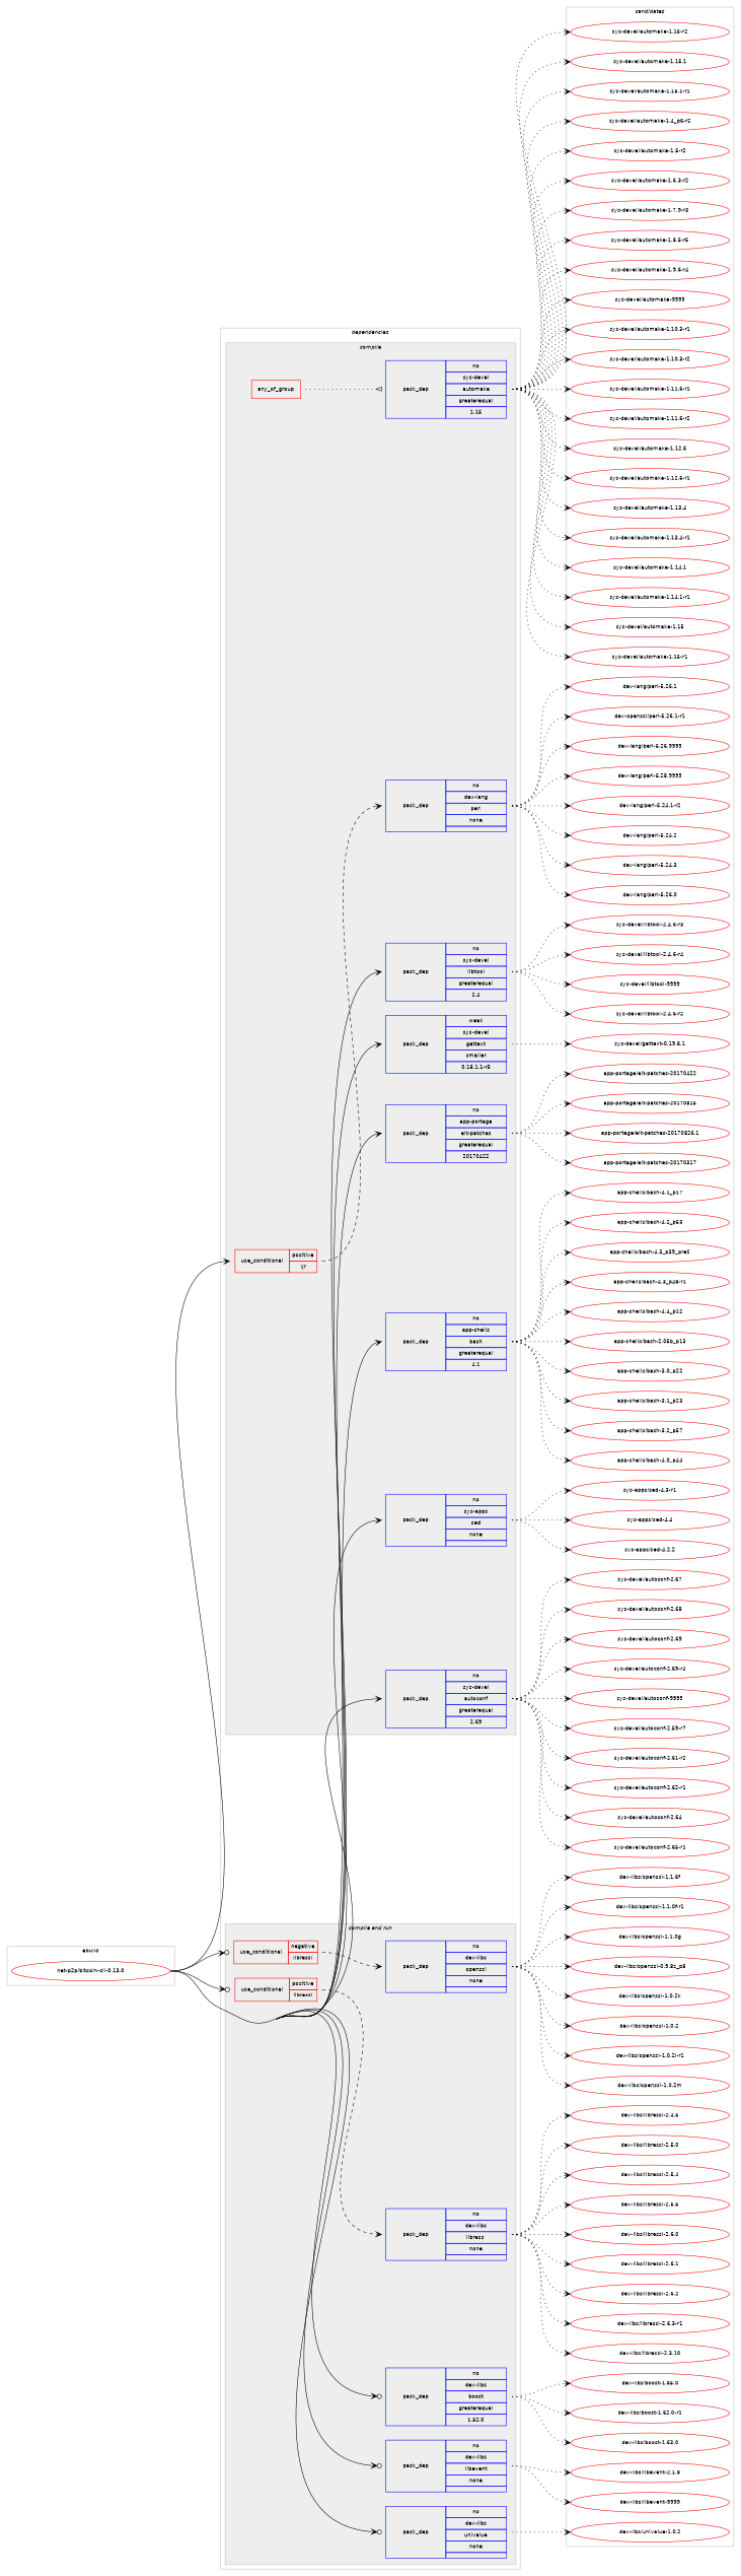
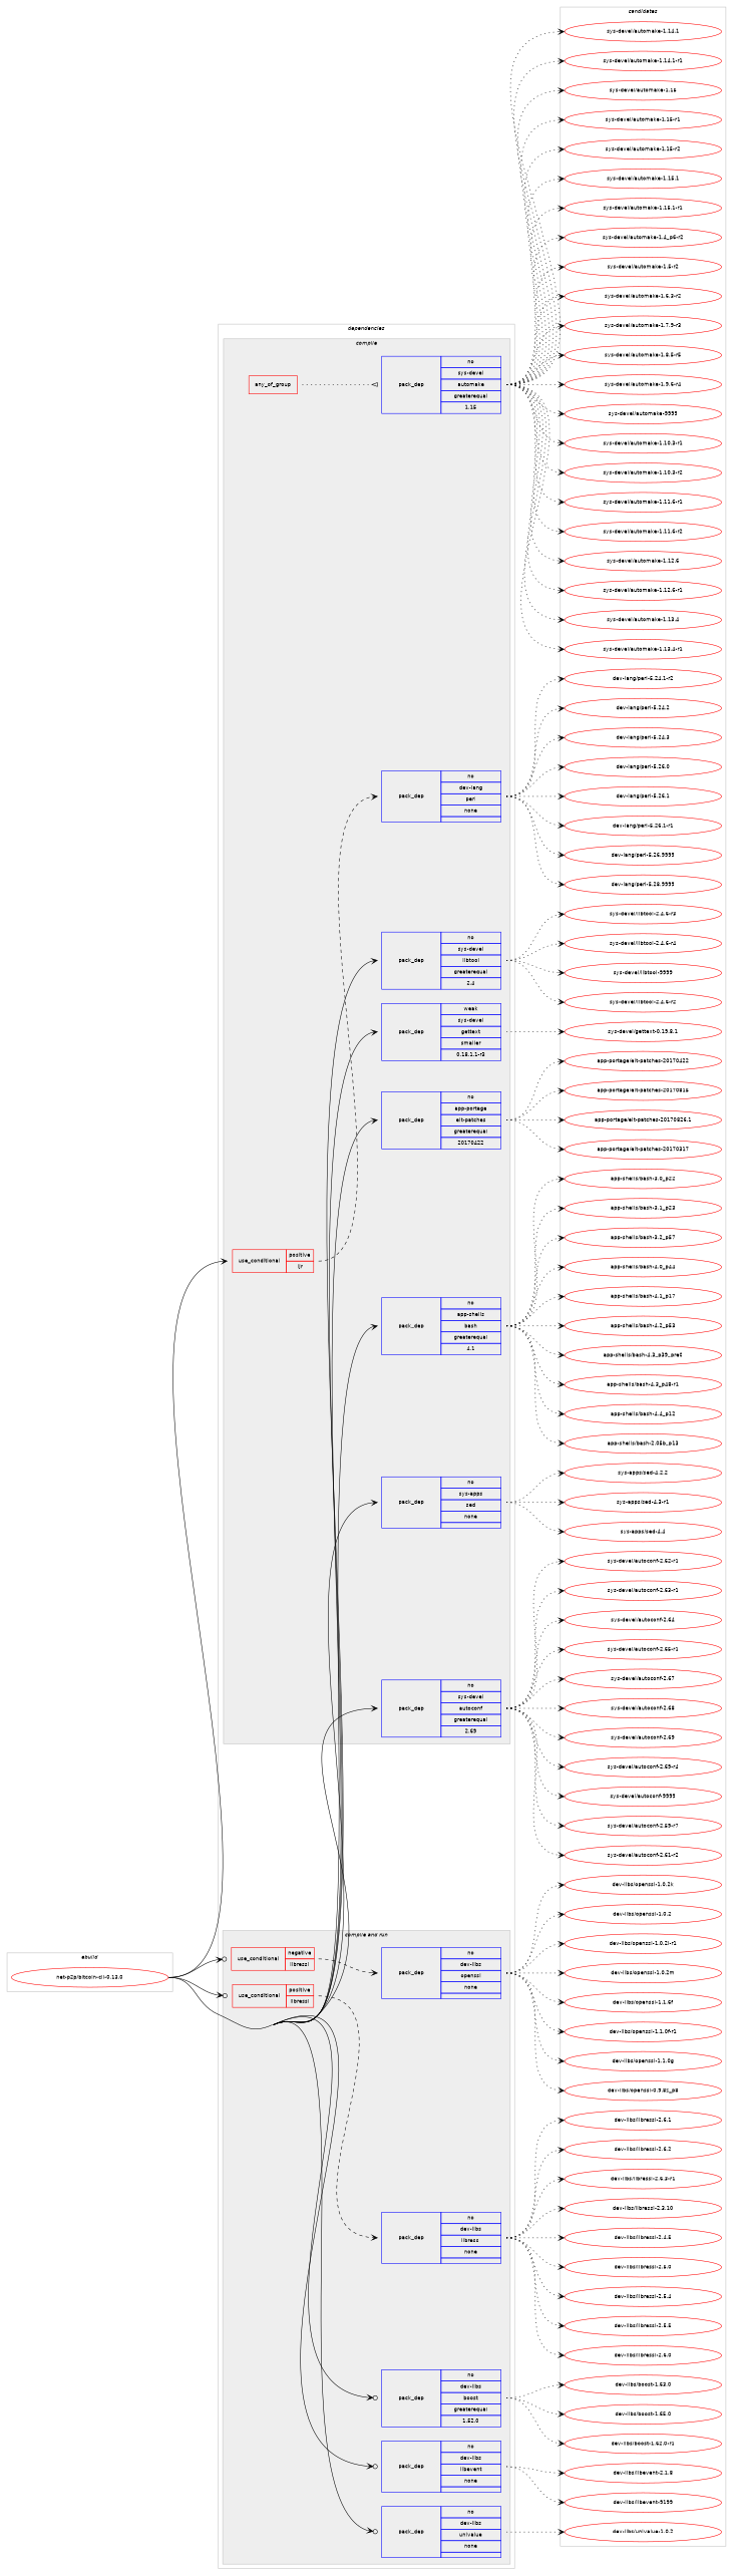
  digraph {
    compound=true
    concentrate=true
    fontname=Helvetica
    fontsize=10
    newrank=true
    rankdir=LR
    ranksep=1.5
    node [color=red fontname=Helvetica fontsize=10]
    edge [arrowhead=vee headport=w style=dotted tailport=e weight=100]
    n1 [label="net-p2p/bitcoin-cli-0.13.0" width=4]
    n2 [color=blue label=<<TABLE BORDER="0" CELLBORDER="1" CELLSPACING="0" CELLPADDING="4" WIDTH="220"><TR><TD ROWSPAN="6" CELLPADDING="30">pack_dep</TD></TR><TR><TD WIDTH="110">no</TD></TR><TR><TD>sys-devel</TD></TR><TR><TD>automake</TD></TR><TR><TD>greaterequal</TD></TR><TR><TD>1.15</TD></TR></TABLE>> shape=none]
    n3 [label=<<TABLE BORDER="0" CELLBORDER="1" CELLSPACING="0" CELLPADDING="4"><TR><TD CELLPADDING="10">any_of_group</TD></TR></TABLE>> shape=none]
    n4 [color=blue label=<<TABLE BORDER="0" CELLBORDER="1" CELLSPACING="0" CELLPADDING="4" WIDTH="220"><TR><TD ROWSPAN="6" CELLPADDING="30">pack_dep</TD></TR><TR><TD WIDTH="110">no</TD></TR><TR><TD>dev-lang</TD></TR><TR><TD>perl</TD></TR><TR><TD>none</TD></TR><TR><TD></TD></TR></TABLE>> shape=none]
    n5 [label=<<TABLE BORDER="0" CELLBORDER="1" CELLSPACING="0" CELLPADDING="4"><TR><TD ROWSPAN="3" CELLPADDING="10">use_conditional</TD></TR><TR><TD>positive</TD></TR><TR><TD>ljr</TD></TR></TABLE>> shape=none]
    n6 [color=blue label=<<TABLE BORDER="0" CELLBORDER="1" CELLSPACING="0" CELLPADDING="4" WIDTH="220"><TR><TD ROWSPAN="6" CELLPADDING="30">pack_dep</TD></TR><TR><TD WIDTH="110">no</TD></TR><TR><TD>app-portage</TD></TR><TR><TD>elt-patches</TD></TR><TR><TD>greaterequal</TD></TR><TR><TD>20170422</TD></TR></TABLE>> shape=none]
    n7 [color=blue label=<<TABLE BORDER="0" CELLBORDER="1" CELLSPACING="0" CELLPADDING="4" WIDTH="220"><TR><TD ROWSPAN="6" CELLPADDING="30">pack_dep</TD></TR><TR><TD WIDTH="110">no</TD></TR><TR><TD>app-shells</TD></TR><TR><TD>bash</TD></TR><TR><TD>greaterequal</TD></TR><TR><TD>4.1</TD></TR></TABLE>> shape=none]
    n8 [color=blue label=<<TABLE BORDER="0" CELLBORDER="1" CELLSPACING="0" CELLPADDING="4" WIDTH="220"><TR><TD ROWSPAN="6" CELLPADDING="30">pack_dep</TD></TR><TR><TD WIDTH="110">no</TD></TR><TR><TD>sys-apps</TD></TR><TR><TD>sed</TD></TR><TR><TD>none</TD></TR><TR><TD></TD></TR></TABLE>> shape=none]
    n9 [color=blue label=<<TABLE BORDER="0" CELLBORDER="1" CELLSPACING="0" CELLPADDING="4" WIDTH="220"><TR><TD ROWSPAN="6" CELLPADDING="30">pack_dep</TD></TR><TR><TD WIDTH="110">no</TD></TR><TR><TD>sys-devel</TD></TR><TR><TD>autoconf</TD></TR><TR><TD>greaterequal</TD></TR><TR><TD>2.69</TD></TR></TABLE>> shape=none]
    n10 [color=blue label=<<TABLE BORDER="0" CELLBORDER="1" CELLSPACING="0" CELLPADDING="4" WIDTH="220"><TR><TD ROWSPAN="6" CELLPADDING="30">pack_dep</TD></TR><TR><TD WIDTH="110">no</TD></TR><TR><TD>sys-devel</TD></TR><TR><TD>libtool</TD></TR><TR><TD>greaterequal</TD></TR><TR><TD>2.4</TD></TR></TABLE>> shape=none]
    n11 [color=blue label=<<TABLE BORDER="0" CELLBORDER="1" CELLSPACING="0" CELLPADDING="4" WIDTH="220"><TR><TD ROWSPAN="6" CELLPADDING="30">pack_dep</TD></TR><TR><TD WIDTH="110">weak</TD></TR><TR><TD>sys-devel</TD></TR><TR><TD>gettext</TD></TR><TR><TD>smaller</TD></TR><TR><TD>0.18.1.1-r3</TD></TR></TABLE>> shape=none]
    n12 [color=blue label=<<TABLE BORDER="0" CELLBORDER="1" CELLSPACING="0" CELLPADDING="4" WIDTH="220"><TR><TD ROWSPAN="6" CELLPADDING="30">pack_dep</TD></TR><TR><TD WIDTH="110">no</TD></TR><TR><TD>dev-libs</TD></TR><TR><TD>openssl</TD></TR><TR><TD>none</TD></TR><TR><TD></TD></TR></TABLE>> shape=none]
    n13 [label=<<TABLE BORDER="0" CELLBORDER="1" CELLSPACING="0" CELLPADDING="4"><TR><TD ROWSPAN="3" CELLPADDING="10">use_conditional</TD></TR><TR><TD>negative</TD></TR><TR><TD>libressl</TD></TR></TABLE>> shape=none]
    n14 [color=blue label=<<TABLE BORDER="0" CELLBORDER="1" CELLSPACING="0" CELLPADDING="4" WIDTH="220"><TR><TD ROWSPAN="6" CELLPADDING="30">pack_dep</TD></TR><TR><TD WIDTH="110">no</TD></TR><TR><TD>dev-libs</TD></TR><TR><TD>libressl</TD></TR><TR><TD>none</TD></TR><TR><TD></TD></TR></TABLE>> shape=none]
    n15 [label=<<TABLE BORDER="0" CELLBORDER="1" CELLSPACING="0" CELLPADDING="4"><TR><TD ROWSPAN="3" CELLPADDING="10">use_conditional</TD></TR><TR><TD>positive</TD></TR><TR><TD>libressl</TD></TR></TABLE>> shape=none]
    n16 [color=blue label=<<TABLE BORDER="0" CELLBORDER="1" CELLSPACING="0" CELLPADDING="4" WIDTH="220"><TR><TD ROWSPAN="6" CELLPADDING="30">pack_dep</TD></TR><TR><TD WIDTH="110">no</TD></TR><TR><TD>dev-libs</TD></TR><TR><TD>boost</TD></TR><TR><TD>greaterequal</TD></TR><TR><TD>1.52.0</TD></TR></TABLE>> shape=none]
    n17 [color=blue label=<<TABLE BORDER="0" CELLBORDER="1" CELLSPACING="0" CELLPADDING="4" WIDTH="220"><TR><TD ROWSPAN="6" CELLPADDING="30">pack_dep</TD></TR><TR><TD WIDTH="110">no</TD></TR><TR><TD>dev-libs</TD></TR><TR><TD>libevent</TD></TR><TR><TD>none</TD></TR><TR><TD></TD></TR></TABLE>> shape=none]
    n18 [color=blue label=<<TABLE BORDER="0" CELLBORDER="1" CELLSPACING="0" CELLPADDING="4" WIDTH="220"><TR><TD ROWSPAN="6" CELLPADDING="30">pack_dep</TD></TR><TR><TD WIDTH="110">no</TD></TR><TR><TD>dev-libs</TD></TR><TR><TD>univalue</TD></TR><TR><TD>none</TD></TR><TR><TD></TD></TR></TABLE>> shape=none]
    n19 [label="sys-devel/automake-1.10.3-r1" width=4]
    n20 [label="sys-devel/automake-1.10.3-r2" width=4]
    n21 [label="sys-devel/automake-1.11.6-r1" width=4]
    n22 [label="sys-devel/automake-1.11.6-r2" width=4]
    n23 [label="sys-devel/automake-1.12.6" width=4]
    n24 [label="sys-devel/automake-1.12.6-r1" width=4]
    n25 [label="sys-devel/automake-1.13.4" width=4]
    n26 [label="sys-devel/automake-1.13.4-r1" width=4]
    n27 [label="sys-devel/automake-1.14.1" width=4]
    n28 [label="sys-devel/automake-1.14.1-r1" width=4]
    n29 [label="sys-devel/automake-1.15" width=4]
    n30 [label="sys-devel/automake-1.15-r1" width=4]
    n31 [label="sys-devel/automake-1.15-r2" width=4]
    n32 [label="sys-devel/automake-1.15.1" width=4]
    n33 [label="sys-devel/automake-1.15.1-r1" width=4]
    n34 [label="sys-devel/automake-1.4_p6-r2" width=4]
    n35 [label="sys-devel/automake-1.5-r2" width=4]
    n36 [label="sys-devel/automake-1.6.3-r2" width=4]
    n37 [label="sys-devel/automake-1.7.9-r3" width=4]
    n38 [label="sys-devel/automake-1.8.5-r5" width=4]
    n39 [label="sys-devel/automake-1.9.6-r4" width=4]
    n40 [label="sys-devel/automake-9999" width=4]
    n41 [label="dev-lang/perl-5.24.1-r2" width=4]
    n42 [label="dev-lang/perl-5.24.2" width=4]
    n43 [label="dev-lang/perl-5.24.3" width=4]
    n44 [label="dev-lang/perl-5.26.0" width=4]
    n45 [label="dev-lang/perl-5.26.1" width=4]
-   n46 [label="dev-openssl/perl-5.26.1-r1" width=4]
+   n46 [label="dev-lang/perl-5.26.1-r1" width=4]
    n47 [label="dev-lang/perl-5.26.9999" width=4]
    n48 [label="dev-lang/perl-5.28.9999" width=4]
    n49 [label="app-portage/elt-patches-20170317" width=4]
    n50 [label="app-portage/elt-patches-20170422" width=4]
    n51 [label="app-portage/elt-patches-20170815" width=4]
    n52 [label="app-portage/elt-patches-20170826.1" width=4]
    n53 [label="app-shells/bash-2.05b_p13" width=4]
    n54 [label="app-shells/bash-3.0_p22" width=4]
    n55 [label="app-shells/bash-3.1_p23" width=4]
    n56 [label="app-shells/bash-3.2_p57" width=4]
    n57 [label="app-shells/bash-4.0_p44" width=4]
    n58 [label="app-shells/bash-4.1_p17" width=4]
    n59 [label="app-shells/bash-4.2_p53" width=4]
    n60 [label="app-shells/bash-4.3_p39_pre0" width=4]
    n61 [label="app-shells/bash-4.3_p48-r1" width=4]
    n62 [label="app-shells/bash-4.4_p12" width=4]
    n63 [label="sys-apps/sed-4.2.2" width=4]
    n64 [label="sys-apps/sed-4.3-r1" width=4]
    n65 [label="sys-apps/sed-4.4" width=4]
    n66 [label="sys-devel/autoconf-2.59-r7" width=4]
    n67 [label="sys-devel/autoconf-2.61-r2" width=4]
    n68 [label="sys-devel/autoconf-2.62-r1" width=4]
+   n69 [label="sys-devel/autoconf-2.63-r1" width=4]
    n70 [label="sys-devel/autoconf-2.64" width=4]
    n71 [label="sys-devel/autoconf-2.65-r1" width=4]
    n72 [label="sys-devel/autoconf-2.67" width=4]
    n73 [label="sys-devel/autoconf-2.68" width=4]
    n74 [label="sys-devel/autoconf-2.69" width=4]
    n75 [label="sys-devel/autoconf-2.69-r4" width=4]
    n76 [label="sys-devel/autoconf-9999" width=4]
    n77 [label="sys-devel/libtool-2.4.6-r2" width=4]
    n78 [label="sys-devel/libtool-2.4.6-r3" width=4]
    n79 [label="sys-devel/libtool-2.4.6-r4" width=4]
    n80 [label="sys-devel/libtool-9999" width=4]
    n81 [label="sys-devel/gettext-0.19.8.1" width=4]
    n82 [label="dev-libs/openssl-0.9.8z_p8" width=4]
    n83 [label="dev-libs/openssl-1.0.2k" width=4]
    n84 [label="dev-libs/openssl-1.0.2l" width=4]
    n85 [label="dev-libs/openssl-1.0.2l-r1" width=4]
    n86 [label="dev-libs/openssl-1.0.2m" width=4]
    n87 [label="dev-libs/openssl-1.1.6f" width=4]
    n88 [label="dev-libs/openssl-1.1.0f-r1" width=4]
    n89 [label="dev-libs/openssl-1.1.0g" width=4]
    n90 [label="dev-libs/libressl-2.3.10" width=4]
    n91 [label="dev-libs/libressl-2.4.5" width=4]
    n92 [label="dev-libs/libressl-2.5.0" width=4]
    n93 [label="dev-libs/libressl-2.5.4" width=4]
    n94 [label="dev-libs/libressl-2.5.5" width=4]
    n95 [label="dev-libs/libressl-2.6.0" width=4]
    n96 [label="dev-libs/libressl-2.6.1" width=4]
    n97 [label="dev-libs/libressl-2.6.2" width=4]
    n98 [label="dev-libs/libressl-2.6.3-r1" width=4]
    n99 [label="dev-libs/boost-1.62.0-r1" width=4]
    n100 [label="dev-libs/boost-1.63.0" width=4]
    n101 [label="dev-libs/boost-1.65.0" width=4]
    n102 [label="dev-libs/libevent-2.1.8" width=4]
-   n103 [label="dev-libs/libevent-9999" width=4]
+   n103 [label="dev-libs/libevent-9199" width=4]
    n104 [label="dev-libs/univalue-1.0.2" width=4]
    subgraph cluster_1 {
      color=gray
      label=<<i>ebuild</i>>
      rank=same
      n1
    }
    subgraph cluster_2 {
      color=gray
      label=<<i>dependencies</i>>
      subgraph cluster_3 {
        color=gray
        fillcolor="#eeeeee"
        label=<<i>compile</i>>
        style=filled
        subgraph sub_4 {
          color=gray
          fillcolor="#eeeeee"
          label=<<i>compile</i>>
          style=filled
          n3
          subgraph sub_5 {
            color=gray
            fillcolor="#eeeeee"
            label=<<i>compile</i>>
            style=filled
            n2
          }
        }
        subgraph sub_6 {
          color=gray
          fillcolor="#eeeeee"
          label=<<i>compile</i>>
          style=filled
          n5
          subgraph sub_7 {
            color=gray
            fillcolor="#eeeeee"
            label=<<i>compile</i>>
            style=filled
            n4
          }
        }
        subgraph sub_8 {
          color=gray
          fillcolor="#eeeeee"
          label=<<i>compile</i>>
          style=filled
          n6
        }
        subgraph sub_9 {
          color=gray
          fillcolor="#eeeeee"
          label=<<i>compile</i>>
          style=filled
          n7
        }
        subgraph sub_10 {
          color=gray
          fillcolor="#eeeeee"
          label=<<i>compile</i>>
          style=filled
          n8
        }
        subgraph sub_11 {
          color=gray
          fillcolor="#eeeeee"
          label=<<i>compile</i>>
          style=filled
          n9
        }
        subgraph sub_12 {
          color=gray
          fillcolor="#eeeeee"
          label=<<i>compile</i>>
          style=filled
          n10
        }
        subgraph sub_13 {
          color=gray
          fillcolor="#eeeeee"
          label=<<i>compile</i>>
          style=filled
          n11
        }
      }
      subgraph cluster_14 {
        color=gray
        fillcolor="#eeeeee"
        label=<<i>compile and run</i>>
        style=filled
        subgraph sub_15 {
          color=gray
          fillcolor="#eeeeee"
          label=<<i>compile and run</i>>
          style=filled
          n13
          subgraph sub_16 {
            color=gray
            fillcolor="#eeeeee"
            label=<<i>compile and run</i>>
            style=filled
            n12
          }
        }
        subgraph sub_17 {
          color=gray
          fillcolor="#eeeeee"
          label=<<i>compile and run</i>>
          style=filled
          n15
          subgraph sub_18 {
            color=gray
            fillcolor="#eeeeee"
            label=<<i>compile and run</i>>
            style=filled
            n14
          }
        }
        subgraph sub_19 {
          color=gray
          fillcolor="#eeeeee"
          label=<<i>compile and run</i>>
          style=filled
          n16
        }
        subgraph sub_20 {
          color=gray
          fillcolor="#eeeeee"
          label=<<i>compile and run</i>>
          style=filled
          n17
        }
        subgraph sub_21 {
          color=gray
          fillcolor="#eeeeee"
          label=<<i>compile and run</i>>
          style=filled
          n18
        }
      }
      subgraph cluster_22 {
        color=gray
        fillcolor="#eeeeee"
        label=<<i>run</i>>
        style=filled
      }
    }
    subgraph cluster_23 {
      color=gray
      label=<<i>candidates</i>>
      rank=same
      subgraph sub_24 {
        color=black
        label=<<i>candidates</i>>
        nodesep=1
        rank=same
        n19
        n20
        n21
        n22
        n23
        n24
        n25
        n26
        n27
        n28
        n29
        n30
        n31
        n32
        n33
        n34
        n35
        n36
        n37
        n38
        n39
        n40
      }
      subgraph sub_25 {
        color=black
        label=<<i>candidates</i>>
        nodesep=1
        rank=same
        n41
        n42
        n43
        n44
        n45
        n46
        n47
        n48
      }
      subgraph sub_26 {
        color=black
        label=<<i>candidates</i>>
        nodesep=1
        rank=same
        n49
        n50
        n51
        n52
      }
      subgraph sub_27 {
        color=black
        label=<<i>candidates</i>>
        nodesep=1
        rank=same
        n53
        n54
        n55
        n56
        n57
        n58
        n59
        n60
        n61
        n62
      }
      subgraph sub_28 {
        color=black
        label=<<i>candidates</i>>
        nodesep=1
        rank=same
        n63
        n64
        n65
      }
      subgraph sub_29 {
        color=black
        label=<<i>candidates</i>>
        nodesep=1
        rank=same
        n66
        n67
        n68
+       n69
        n70
        n71
        n72
        n73
        n74
        n75
        n76
      }
      subgraph sub_30 {
        color=black
        label=<<i>candidates</i>>
        nodesep=1
        rank=same
        n77
        n78
        n79
        n80
      }
      subgraph sub_31 {
        color=black
        label=<<i>candidates</i>>
        nodesep=1
        rank=same
        n81
      }
      subgraph sub_32 {
        color=black
        label=<<i>candidates</i>>
        nodesep=1
        rank=same
        n82
        n83
        n84
        n85
        n86
        n87
        n88
        n89
      }
      subgraph sub_33 {
        color=black
        label=<<i>candidates</i>>
        nodesep=1
        rank=same
        n90
        n91
        n92
        n93
        n94
        n95
        n96
        n97
        n98
      }
      subgraph sub_34 {
        color=black
        label=<<i>candidates</i>>
        nodesep=1
        rank=same
        n99
        n100
        n101
      }
      subgraph sub_35 {
        color=black
        label=<<i>candidates</i>>
        nodesep=1
        rank=same
        n102
        n103
      }
      subgraph sub_36 {
        color=black
        label=<<i>candidates</i>>
        nodesep=1
        rank=same
        n104
      }
    }
    n1 -> n5 [style=solid weight=20]
    n1 -> n6 [style=solid weight=20]
    n1 -> n7 [style=solid weight=20]
    n1 -> n8 [style=solid weight=20]
    n1 -> n9 [style=solid weight=20]
    n1 -> n10 [style=solid weight=20]
    n1 -> n11 [style=solid weight=20]
    n1 -> n13 [arrowhead=odotvee style=solid weight=20]
    n1 -> n15 [arrowhead=odotvee style=solid weight=20]
    n1 -> n16 [arrowhead=odotvee style=solid weight=20]
    n1 -> n17 [arrowhead=odotvee style=solid weight=20]
    n1 -> n18 [arrowhead=odotvee style=solid weight=20]
    n2 -> n19
    n2 -> n20
    n2 -> n21
    n2 -> n22
    n2 -> n23
    n2 -> n24
    n2 -> n25
    n2 -> n26
    n2 -> n27
    n2 -> n28
    n2 -> n29
    n2 -> n30
    n2 -> n31
    n2 -> n32
    n2 -> n33
    n2 -> n34
    n2 -> n35
    n2 -> n36
    n2 -> n37
    n2 -> n38
    n2 -> n39
    n2 -> n40
    n3 -> n2 [arrowhead=oinv weight=20]
    n4 -> n41
    n4 -> n42
    n4 -> n43
    n4 -> n44
    n4 -> n45
    n4 -> n46
    n4 -> n47
    n4 -> n48
    n5 -> n4 [style=dashed weight=20]
    n6 -> n49
    n6 -> n50
    n6 -> n51
    n6 -> n52
    n7 -> n53
    n7 -> n54
    n7 -> n55
    n7 -> n56
    n7 -> n57
    n7 -> n58
    n7 -> n59
    n7 -> n60
    n7 -> n61
    n7 -> n62
    n8 -> n63
    n8 -> n64
    n8 -> n65
    n9 -> n66
    n9 -> n67
    n9 -> n68
+   n9 -> n69
    n9 -> n70
    n9 -> n71
    n9 -> n72
    n9 -> n73
    n9 -> n74
    n9 -> n75
    n9 -> n76
    n10 -> n77
    n10 -> n78
    n10 -> n79
    n10 -> n80
    n11 -> n81
    n12 -> n82
    n12 -> n83
    n12 -> n84
    n12 -> n85
    n12 -> n86
    n12 -> n87
    n12 -> n88
    n12 -> n89
    n13 -> n12 [style=dashed weight=20]
    n14 -> n90
    n14 -> n91
    n14 -> n92
    n14 -> n93
    n14 -> n94
    n14 -> n95
    n14 -> n96
    n14 -> n97
    n14 -> n98
    n15 -> n14 [style=dashed weight=20]
    n16 -> n99
    n16 -> n100
    n16 -> n101
    n17 -> n102
    n17 -> n103
    n18 -> n104
  }
